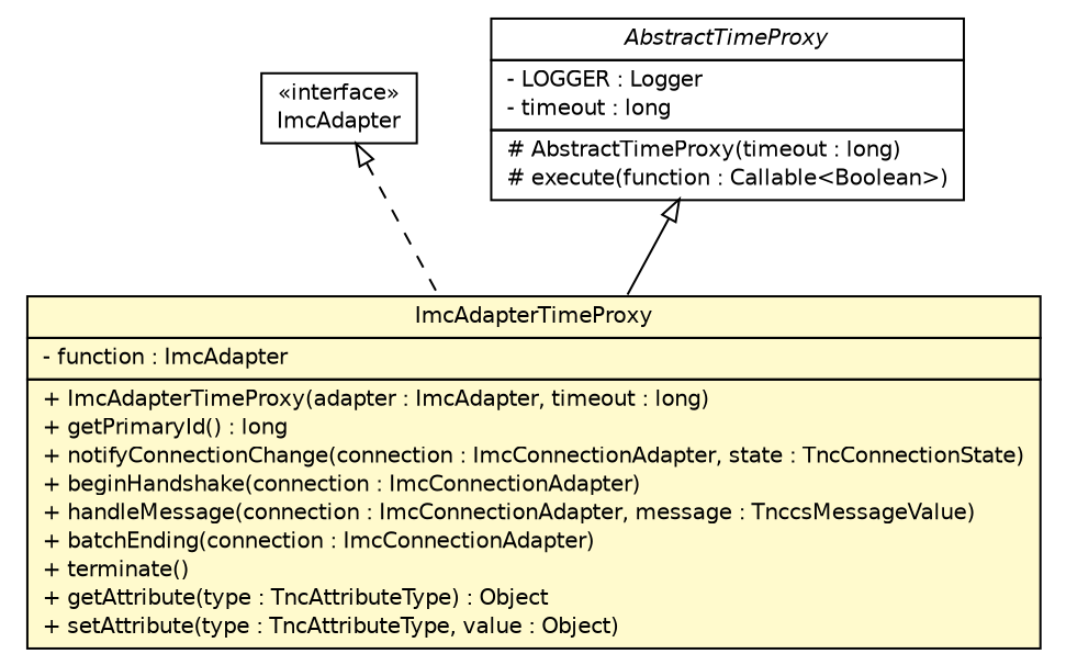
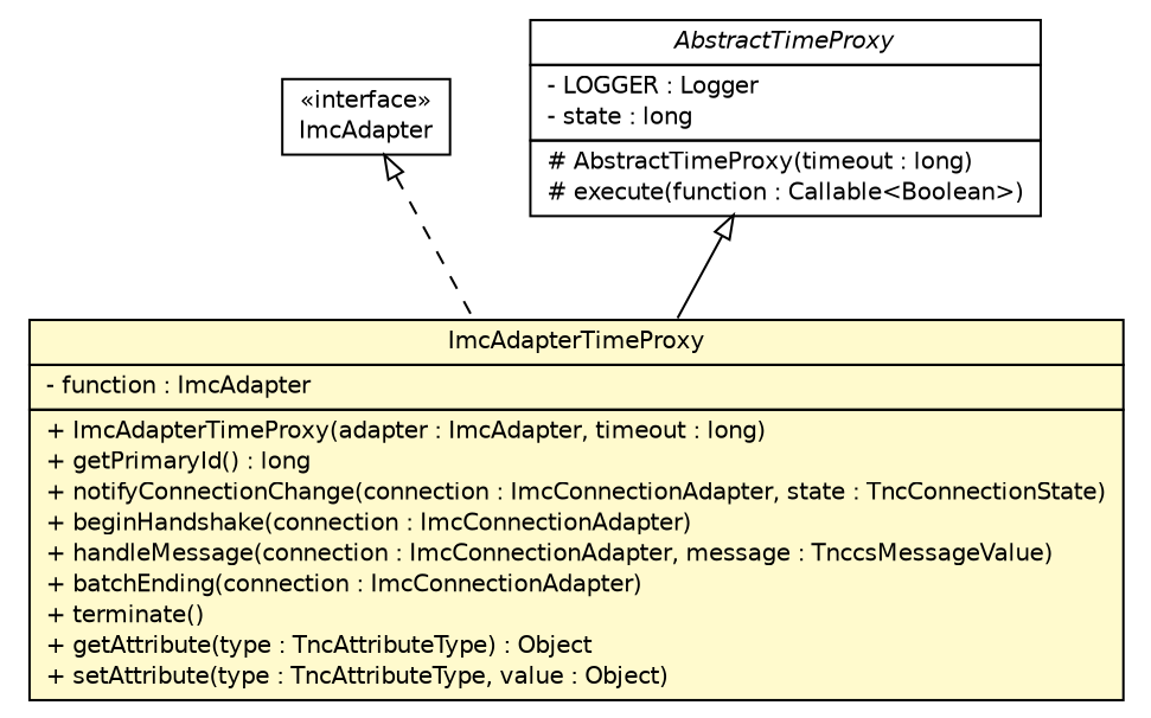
  digraph {
    nodesep=0.25
    ranksep=0.5
    node [fontcolor=black fontname=Helvetica fontsize=10.0 shape=plaintext]
    edge [arrowtail=empty dir=back fontname=Helvetica fontsize=10 headport=p labelfontname=Helvetica labelfontsize=10 tailport=p]
    n1 [label=<<table title="de.hsbremen.tc.tnc.tnccs.adapter.im.ImcAdapterTimeProxy" border="0" cellborder="1" cellspacing="0" cellpadding="2" port="p" bgcolor="lemonChiffon" href="./ImcAdapterTimeProxy.html"> 		<tr><td><table border="0" cellspacing="0" cellpadding="1"> <tr><td align="center" balign="center"> ImcAdapterTimeProxy </td></tr> 		</table></td></tr> 		<tr><td><table border="0" cellspacing="0" cellpadding="1"> <tr><td align="left" balign="left"> - function : ImcAdapter </td></tr> 		</table></td></tr> 		<tr><td><table border="0" cellspacing="0" cellpadding="1"> <tr><td align="left" balign="left"> + ImcAdapterTimeProxy(adapter : ImcAdapter, timeout : long) </td></tr> <tr><td align="left" balign="left"> + getPrimaryId() : long </td></tr> <tr><td align="left" balign="left"> + notifyConnectionChange(connection : ImcConnectionAdapter, state : TncConnectionState) </td></tr> <tr><td align="left" balign="left"> + beginHandshake(connection : ImcConnectionAdapter) </td></tr> <tr><td align="left" balign="left"> + handleMessage(connection : ImcConnectionAdapter, message : TnccsMessageValue) </td></tr> <tr><td align="left" balign="left"> + batchEnding(connection : ImcConnectionAdapter) </td></tr> <tr><td align="left" balign="left"> + terminate() </td></tr> <tr><td align="left" balign="left"> + getAttribute(type : TncAttributeType) : Object </td></tr> <tr><td align="left" balign="left"> + setAttribute(type : TncAttributeType, value : Object) </td></tr> 		</table></td></tr> 		</table>>]
    n2 [label=<<table title="de.hsbremen.tc.tnc.tnccs.adapter.im.ImcAdapter" border="0" cellborder="1" cellspacing="0" cellpadding="2" port="p" href="./ImcAdapter.html"> 		<tr><td><table border="0" cellspacing="0" cellpadding="1"> <tr><td align="center" balign="center"> &#171;interface&#187; </td></tr> <tr><td align="center" balign="center"> ImcAdapter </td></tr> 		</table></td></tr> 		</table>>]
-   n3 [label=<<table title="de.hsbremen.tc.tnc.tnccs.adapter.im.AbstractTimeProxy" border="0" cellborder="1" cellspacing="0" cellpadding="2" port="p" href="./AbstractTimeProxy.html"> 		<tr><td><table border="0" cellspacing="0" cellpadding="1"> <tr><td align="center" balign="center"><font face="Helvetica-Oblique"> AbstractTimeProxy </font></td></tr> 		</table></td></tr> 		<tr><td><table border="0" cellspacing="0" cellpadding="1"> <tr><td align="left" balign="left"> - LOGGER : Logger </td></tr> <tr><td align="left" balign="left"> - timeout : long </td></tr> 		</table></td></tr> 		<tr><td><table border="0" cellspacing="0" cellpadding="1"> <tr><td align="left" balign="left"> # AbstractTimeProxy(timeout : long) </td></tr> <tr><td align="left" balign="left"> # execute(function : Callable&lt;Boolean&gt;) </td></tr> 		</table></td></tr> 		</table>>]
+   n3 [label=<<table title="de.hsbremen.tc.tnc.tnccs.adapter.im.AbstractTimeProxy" border="0" cellborder="1" cellspacing="0" cellpadding="2" port="p" href="./AbstractTimeProxy.html"> 		<tr><td><table border="0" cellspacing="0" cellpadding="1"> <tr><td align="center" balign="center"><font face="Helvetica-Oblique"> AbstractTimeProxy </font></td></tr> 		</table></td></tr> 		<tr><td><table border="0" cellspacing="0" cellpadding="1"> <tr><td align="left" balign="left"> - LOGGER : Logger </td></tr> <tr><td align="left" balign="left"> - state : long </td></tr> 		</table></td></tr> 		<tr><td><table border="0" cellspacing="0" cellpadding="1"> <tr><td align="left" balign="left"> # AbstractTimeProxy(timeout : long) </td></tr> <tr><td align="left" balign="left"> # execute(function : Callable&lt;Boolean&gt;) </td></tr> 		</table></td></tr> 		</table>>]
    n2 -> n1 [style=dashed]
    n3 -> n1
  }
